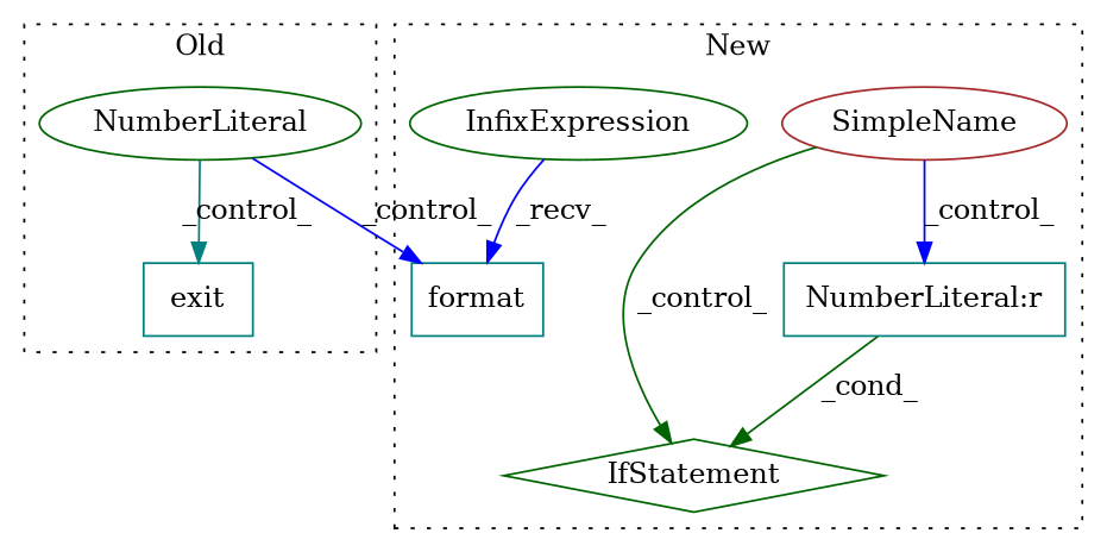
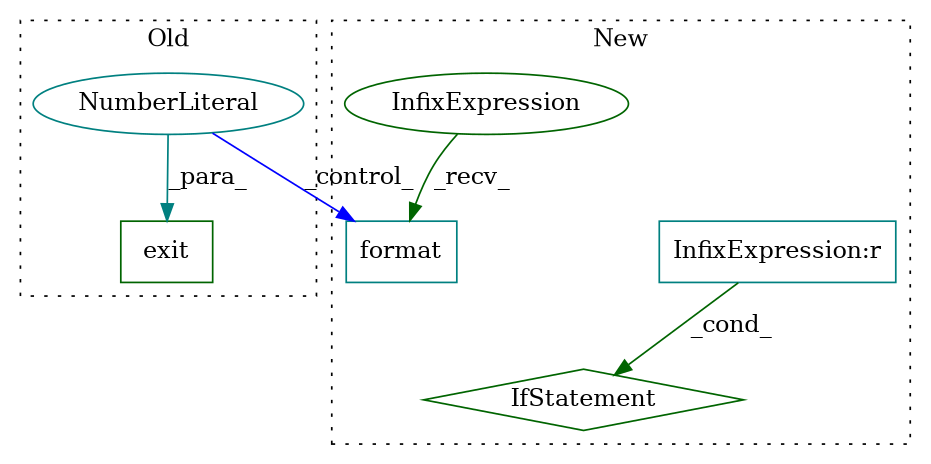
  digraph {
    node [a=32 color=teal shape=box]
    edge [color=blue]
-   n1 [l="5,1" label=exit s="6156,6163"]
-   n2 [a=34 color=darkgreen l=2 label=NumberLiteral s=6161 shape=ellipse]
+   n1 [color=darkgreen l="5,1" label=exit s="6156,6163"]
+   n2 [a=34 l=2 label=NumberLiteral s=6161 shape=ellipse]
    n3 [l="7,1" label=format s="12275,12296"]
    n4 [a=45 color=darkgreen l=22 label=InfixExpression s=12252 shape=ellipse]
-   n5 [a=42 color=brown label=SimpleName shape=ellipse]
-   n6 [a=27 l=4 label="NumberLiteral:r" s=12399]
+   n6 [a=27 l=4 label="InfixExpression:r" s=12399]
    n7 [a=25 color=darkgreen l="4,2" label=IfStatement s="12376,12421" shape=diamond]
    subgraph cluster_1 {
      label=Old
      style=dotted
      n1
      n2
    }
    subgraph cluster_2 {
      label=New
      style=dotted
      n3
      n4
-     n5
      n6
      n7
    }
-   n2 -> n1 [color=teal label=_control_]
+   n2 -> n1 [color=teal label=_para_]
    n2 -> n3 [label=_control_]
-   n4 -> n3 [label=_recv_]
-   n5 -> n6 [label=_control_]
-   n5 -> n7 [color=darkgreen label=_control_]
+   n4 -> n3 [color=darkgreen label=_recv_]
    n6 -> n7 [color=darkgreen label=_cond_]
  }
